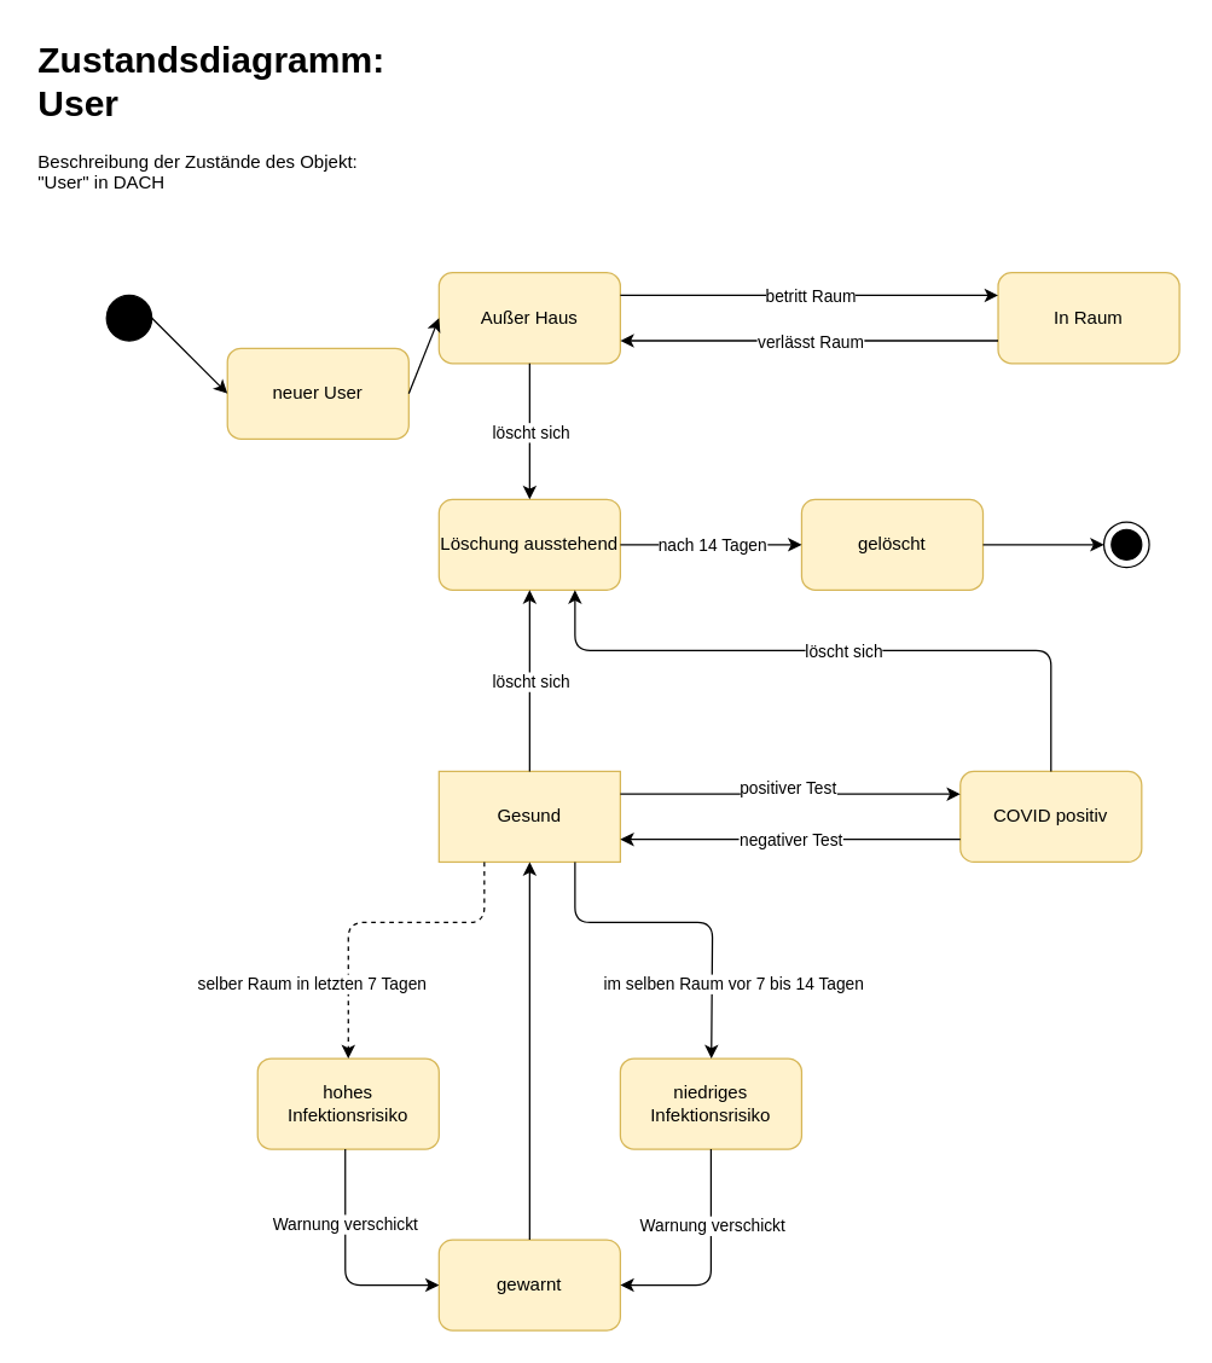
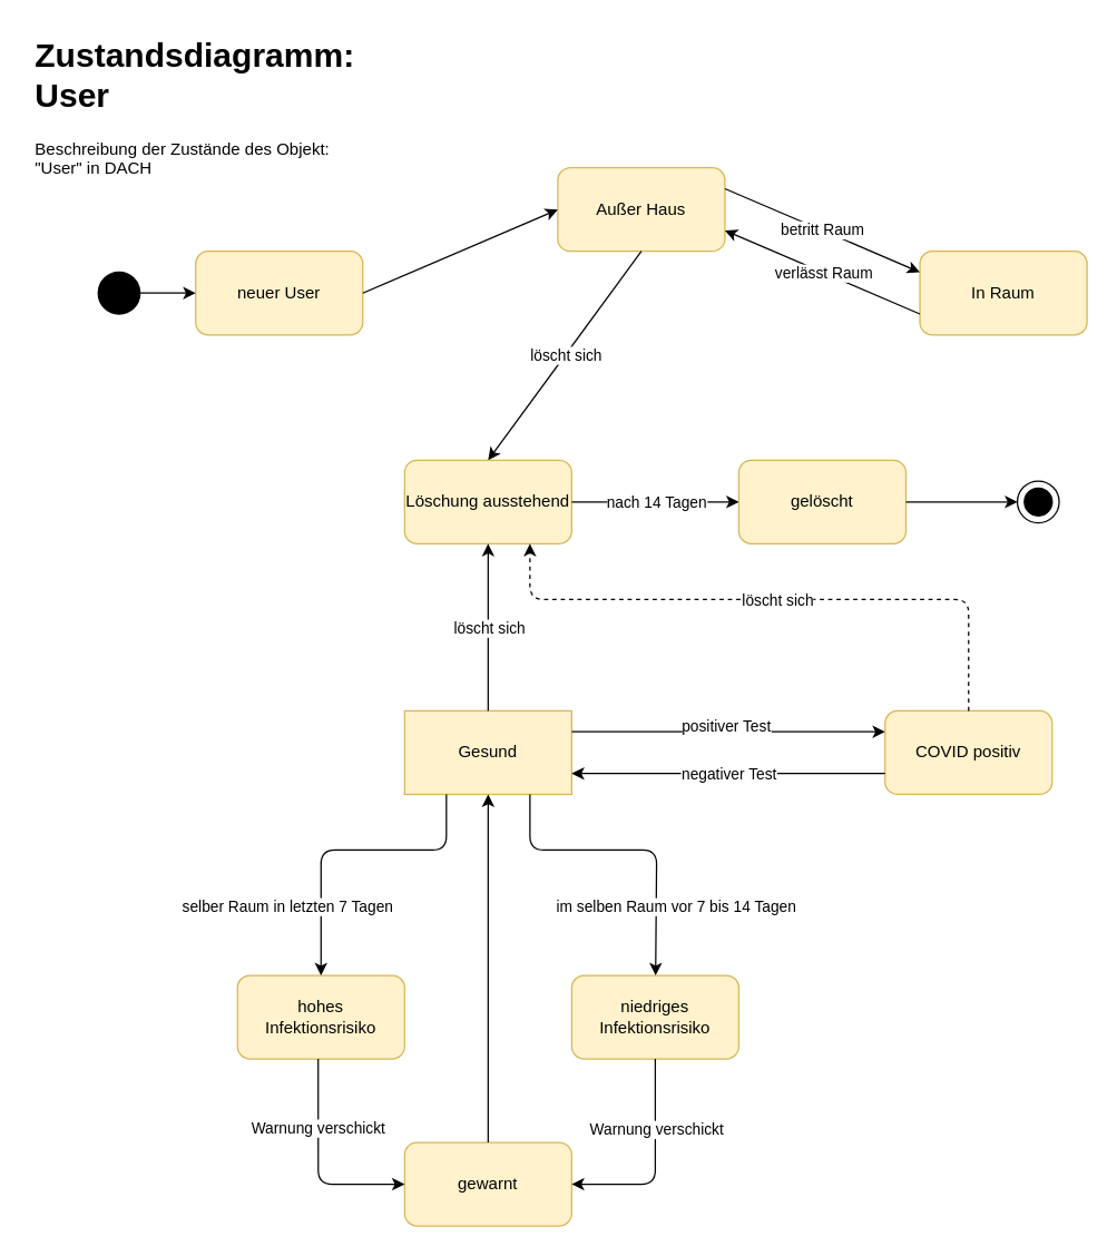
  <mxCell id="0" />
  <mxCell id="1" parent="0" />
  <mxCell id="2" value="&lt;h1&gt;Zustandsdiagramm: User&lt;/h1&gt;&lt;div&gt;Beschreibung der Zustände des Objekt: &quot;User&quot; in DACH&lt;/div&gt;" style="text;html=1;strokeColor=none;fillColor=none;spacing=5;spacingTop=-20;whiteSpace=wrap;overflow=hidden;rounded=0;" vertex="1" parent="1"><mxGeometry x="20" y="20" width="240" height="120" as="geometry" /></mxCell>
  <mxCell id="3" value="" style="ellipse;whiteSpace=wrap;html=1;aspect=fixed;fillColor=#000000;" vertex="1" parent="1"><mxGeometry x="70" y="195" width="30" height="30" as="geometry" /></mxCell>
- <mxCell id="4" value="neuer User" style="rounded=1;whiteSpace=wrap;html=1;fillColor=#fff2cc;strokeColor=#d6b656;" vertex="1" parent="1"><mxGeometry x="150" y="230" width="120" height="60" as="geometry" /></mxCell>
+ <mxCell id="4" value="neuer User" style="rounded=1;whiteSpace=wrap;html=1;fillColor=#fff2cc;strokeColor=#d6b656;" vertex="1" parent="1"><mxGeometry x="140" y="180" width="120" height="60" as="geometry" /></mxCell>
  <mxCell id="5" value="" style="endArrow=classic;html=1;entryX=0;entryY=0.5;entryDx=0;entryDy=0;exitX=1;exitY=0.5;exitDx=0;exitDy=0;" edge="1" parent="1" source="3" target="4"><mxGeometry width="50" height="50" relative="1" as="geometry"><mxPoint x="90" y="260" as="sourcePoint" /><mxPoint x="140" y="210" as="targetPoint" /></mxGeometry></mxCell>
- <mxCell id="6" value="Außer Haus" style="rounded=1;whiteSpace=wrap;html=1;fillColor=#fff2cc;strokeColor=#d6b656;" vertex="1" parent="1"><mxGeometry x="290" y="180" width="120" height="60" as="geometry" /></mxCell>
+ <mxCell id="6" value="Außer Haus" style="rounded=1;whiteSpace=wrap;html=1;fillColor=#fff2cc;strokeColor=#d6b656;" vertex="1" parent="1"><mxGeometry x="400" y="120" width="120" height="60" as="geometry" /></mxCell>
  <mxCell id="7" value="" style="endArrow=classic;html=1;entryX=0;entryY=0.5;entryDx=0;entryDy=0;exitX=1;exitY=0.5;exitDx=0;exitDy=0;" edge="1" parent="1" source="4" target="6"><mxGeometry width="50" height="50" relative="1" as="geometry"><mxPoint x="320" y="400" as="sourcePoint" /><mxPoint x="370" y="350" as="targetPoint" /></mxGeometry></mxCell>
  <mxCell id="8" value="In Raum" style="rounded=1;whiteSpace=wrap;html=1;fillColor=#fff2cc;strokeColor=#d6b656;" vertex="1" parent="1"><mxGeometry x="660" y="180" width="120" height="60" as="geometry" /></mxCell>
  <mxCell id="9" value="" style="endArrow=classic;html=1;entryX=0;entryY=0.25;entryDx=0;entryDy=0;exitX=1;exitY=0.25;exitDx=0;exitDy=0;" edge="1" parent="1" source="6" target="8"><mxGeometry relative="1" as="geometry"><mxPoint x="300" y="370" as="sourcePoint" /><mxPoint x="400" y="370" as="targetPoint" /></mxGeometry></mxCell>
  <mxCell id="10" value="betritt Raum" style="edgeLabel;resizable=0;html=1;align=center;verticalAlign=middle;" connectable="0" vertex="1" parent="9"><mxGeometry relative="1" as="geometry" /></mxCell>
  <mxCell id="11" value="" style="endArrow=classic;html=1;exitX=0;exitY=0.75;exitDx=0;exitDy=0;entryX=1;entryY=0.75;entryDx=0;entryDy=0;" edge="1" parent="1" source="8" target="6"><mxGeometry relative="1" as="geometry"><mxPoint x="300" y="370" as="sourcePoint" /><mxPoint x="400" y="370" as="targetPoint" /></mxGeometry></mxCell>
  <mxCell id="12" value="verlässt Raum" style="edgeLabel;resizable=0;html=1;align=center;verticalAlign=middle;" connectable="0" vertex="1" parent="11"><mxGeometry relative="1" as="geometry" /></mxCell>
  <mxCell id="13" value="Gesund" style="whiteSpace=wrap;html=1;fillColor=#fff2cc;strokeColor=#d6b656;rounded=0;" vertex="1" parent="1"><mxGeometry x="290" y="510" width="120" height="60" as="geometry" /></mxCell>
  <mxCell id="14" value="niedriges Infektionsrisiko" style="rounded=1;whiteSpace=wrap;html=1;fillColor=#fff2cc;strokeColor=#d6b656;" vertex="1" parent="1"><mxGeometry x="410" y="700" width="120" height="60" as="geometry" /></mxCell>
  <mxCell id="15" value="COVID positiv" style="rounded=1;whiteSpace=wrap;html=1;fillColor=#fff2cc;strokeColor=#d6b656;" vertex="1" parent="1"><mxGeometry x="635" y="510" width="120" height="60" as="geometry" /></mxCell>
  <mxCell id="16" value="hohes&lt;br&gt;Infektionsrisiko" style="rounded=1;whiteSpace=wrap;html=1;fillColor=#fff2cc;strokeColor=#d6b656;" vertex="1" parent="1"><mxGeometry x="170" y="700" width="120" height="60" as="geometry" /></mxCell>
  <mxCell id="17" value="" style="endArrow=classic;html=1;exitX=0.75;exitY=1;exitDx=0;exitDy=0;" edge="1" parent="1" source="13" target="14"><mxGeometry relative="1" as="geometry"><mxPoint x="480" y="500" as="sourcePoint" /><mxPoint x="590" y="499.5" as="targetPoint" /><Array as="points"><mxPoint x="380" y="610" /><mxPoint x="471" y="610" /></Array></mxGeometry></mxCell>
  <mxCell id="18" value="im selben Raum vor 7 bis 14 Tagen" style="edgeLabel;resizable=0;html=1;align=center;verticalAlign=middle;" connectable="0" vertex="1" parent="17"><mxGeometry relative="1" as="geometry"><mxPoint x="33" y="40" as="offset" /></mxGeometry></mxCell>
- <mxCell id="19" value="" style="endArrow=classic;html=1;entryX=0.5;entryY=0;entryDx=0;entryDy=0;exitX=0.25;exitY=1;exitDx=0;exitDy=0;dashed=1;" edge="1" parent="1" source="13" target="16"><mxGeometry relative="1" as="geometry"><mxPoint x="310" y="580" as="sourcePoint" /><mxPoint x="400" y="360" as="targetPoint" /><Array as="points"><mxPoint x="320" y="610" /><mxPoint x="230" y="610" /></Array></mxGeometry></mxCell>
+ <mxCell id="19" value="" style="endArrow=classic;html=1;entryX=0.5;entryY=0;entryDx=0;entryDy=0;exitX=0.25;exitY=1;exitDx=0;exitDy=0;" edge="1" parent="1" source="13" target="16"><mxGeometry relative="1" as="geometry"><mxPoint x="310" y="580" as="sourcePoint" /><mxPoint x="400" y="360" as="targetPoint" /><Array as="points"><mxPoint x="320" y="610" /><mxPoint x="230" y="610" /></Array></mxGeometry></mxCell>
  <mxCell id="20" value="selber Raum in&amp;nbsp;letzten 7 Tagen" style="edgeLabel;resizable=0;html=1;align=center;verticalAlign=middle;" connectable="0" vertex="1" parent="19"><mxGeometry relative="1" as="geometry"><mxPoint x="-45" y="40" as="offset" /></mxGeometry></mxCell>
  <mxCell id="21" value="Löschung ausstehend" style="rounded=1;whiteSpace=wrap;html=1;fillColor=#fff2cc;strokeColor=#d6b656;" vertex="1" parent="1"><mxGeometry x="290" y="330" width="120" height="60" as="geometry" /></mxCell>
  <mxCell id="22" value="" style="endArrow=classic;html=1;exitX=0.5;exitY=0;exitDx=0;exitDy=0;entryX=0.5;entryY=1;entryDx=0;entryDy=0;" edge="1" parent="1" source="13" target="21"><mxGeometry relative="1" as="geometry"><mxPoint x="300" y="430" as="sourcePoint" /><mxPoint x="400" y="430" as="targetPoint" /></mxGeometry></mxCell>
  <mxCell id="23" value="löscht sich" style="edgeLabel;resizable=0;html=1;align=center;verticalAlign=middle;" connectable="0" vertex="1" parent="22"><mxGeometry relative="1" as="geometry" /></mxCell>
  <mxCell id="24" value="" style="endArrow=classic;html=1;exitX=0.5;exitY=1;exitDx=0;exitDy=0;entryX=0.5;entryY=0;entryDx=0;entryDy=0;" edge="1" parent="1" source="6" target="21"><mxGeometry relative="1" as="geometry"><mxPoint x="300" y="360" as="sourcePoint" /><mxPoint x="400" y="360" as="targetPoint" /><Array as="points" /></mxGeometry></mxCell>
  <mxCell id="25" value="löscht sich" style="edgeLabel;resizable=0;html=1;align=center;verticalAlign=middle;" connectable="0" vertex="1" parent="24"><mxGeometry relative="1" as="geometry" /></mxCell>
  <mxCell id="26" value="gelöscht" style="rounded=1;whiteSpace=wrap;html=1;fillColor=#fff2cc;strokeColor=#d6b656;" vertex="1" parent="1"><mxGeometry x="530" y="330" width="120" height="60" as="geometry" /></mxCell>
  <mxCell id="27" value="" style="endArrow=classic;html=1;exitX=1;exitY=0.5;exitDx=0;exitDy=0;entryX=0;entryY=0.5;entryDx=0;entryDy=0;" edge="1" parent="1" source="21" target="26"><mxGeometry relative="1" as="geometry"><mxPoint x="300" y="450" as="sourcePoint" /><mxPoint x="400" y="450" as="targetPoint" /></mxGeometry></mxCell>
  <mxCell id="28" value="nach 14 Tagen" style="edgeLabel;resizable=0;html=1;align=center;verticalAlign=middle;" connectable="0" vertex="1" parent="27"><mxGeometry relative="1" as="geometry" /></mxCell>
  <mxCell id="29" value="" style="ellipse;whiteSpace=wrap;html=1;aspect=fixed;fillColor=#FFFFFF;" vertex="1" parent="1"><mxGeometry x="730" y="345" width="30" height="30" as="geometry" /></mxCell>
  <mxCell id="30" value="" style="ellipse;whiteSpace=wrap;html=1;aspect=fixed;fillColor=#000000;" vertex="1" parent="1"><mxGeometry x="735" y="350" width="20" height="20" as="geometry" /></mxCell>
  <mxCell id="31" value="" style="endArrow=classic;html=1;entryX=0;entryY=0.5;entryDx=0;entryDy=0;exitX=1;exitY=0.5;exitDx=0;exitDy=0;" edge="1" parent="1" source="26" target="29"><mxGeometry width="50" height="50" relative="1" as="geometry"><mxPoint x="320" y="480" as="sourcePoint" /><mxPoint x="370" y="430" as="targetPoint" /></mxGeometry></mxCell>
  <mxCell id="32" value="" style="endArrow=classic;html=1;exitX=1;exitY=0.25;exitDx=0;exitDy=0;entryX=0;entryY=0.25;entryDx=0;entryDy=0;" edge="1" parent="1" source="13" target="15"><mxGeometry relative="1" as="geometry"><mxPoint x="300" y="650" as="sourcePoint" /><mxPoint x="400" y="650" as="targetPoint" /><Array as="points" /></mxGeometry></mxCell>
  <mxCell id="33" value="positiver Test" style="edgeLabel;resizable=0;html=1;align=center;verticalAlign=middle;" connectable="0" vertex="1" parent="32"><mxGeometry relative="1" as="geometry"><mxPoint x="-3" y="-5" as="offset" /></mxGeometry></mxCell>
  <mxCell id="34" value="" style="endArrow=classic;html=1;exitX=0;exitY=0.75;exitDx=0;exitDy=0;entryX=1;entryY=0.75;entryDx=0;entryDy=0;" edge="1" parent="1" source="15" target="13"><mxGeometry relative="1" as="geometry"><mxPoint x="300" y="650" as="sourcePoint" /><mxPoint x="400" y="650" as="targetPoint" /><Array as="points" /></mxGeometry></mxCell>
  <mxCell id="35" value="negativer Test" style="edgeLabel;resizable=0;html=1;align=center;verticalAlign=middle;" connectable="0" vertex="1" parent="34"><mxGeometry relative="1" as="geometry" /></mxCell>
  <mxCell id="36" value="gewarnt" style="rounded=1;whiteSpace=wrap;html=1;fillColor=#fff2cc;strokeColor=#d6b656;" vertex="1" parent="1"><mxGeometry x="290" y="820" width="120" height="60" as="geometry" /></mxCell>
  <mxCell id="37" value="" style="endArrow=classic;html=1;exitX=0.5;exitY=1;exitDx=0;exitDy=0;entryX=0;entryY=0.5;entryDx=0;entryDy=0;" edge="1" parent="1" target="36"><mxGeometry relative="1" as="geometry"><mxPoint x="227.96" y="760" as="sourcePoint" /><mxPoint x="290" y="857.98" as="targetPoint" /><Array as="points"><mxPoint x="228" y="850" /></Array></mxGeometry></mxCell>
  <mxCell id="38" value="Warnung verschickt" style="edgeLabel;resizable=0;html=1;align=center;verticalAlign=middle;" connectable="0" vertex="1" parent="37"><mxGeometry relative="1" as="geometry"><mxPoint y="-26" as="offset" /></mxGeometry></mxCell>
  <mxCell id="39" value="" style="endArrow=classic;html=1;exitX=0.5;exitY=1;exitDx=0;exitDy=0;entryX=1;entryY=0.5;entryDx=0;entryDy=0;" edge="1" parent="1" source="14" target="36"><mxGeometry relative="1" as="geometry"><mxPoint x="300" y="750" as="sourcePoint" /><mxPoint x="400" y="750" as="targetPoint" /><Array as="points"><mxPoint x="470" y="850" /></Array></mxGeometry></mxCell>
  <mxCell id="40" value="Warnung verschickt" style="edgeLabel;resizable=0;html=1;align=center;verticalAlign=middle;" connectable="0" vertex="1" parent="39"><mxGeometry relative="1" as="geometry"><mxPoint y="-25" as="offset" /></mxGeometry></mxCell>
  <mxCell id="41" value="" style="endArrow=classic;html=1;exitX=0.5;exitY=0;exitDx=0;exitDy=0;entryX=0.5;entryY=1;entryDx=0;entryDy=0;" edge="1" parent="1" source="36" target="13"><mxGeometry width="50" height="50" relative="1" as="geometry"><mxPoint x="320" y="780" as="sourcePoint" /><mxPoint x="370" y="730" as="targetPoint" /></mxGeometry></mxCell>
- <mxCell id="42" value="" style="endArrow=classic;html=1;exitX=0.5;exitY=0;exitDx=0;exitDy=0;entryX=0.75;entryY=1;entryDx=0;entryDy=0;" edge="1" parent="1" source="15" target="21"><mxGeometry relative="1" as="geometry"><mxPoint x="300" y="550" as="sourcePoint" /><mxPoint x="400" y="550" as="targetPoint" /><Array as="points"><mxPoint x="695" y="430" /><mxPoint x="380" y="430" /></Array></mxGeometry></mxCell>
+ <mxCell id="42" value="" style="endArrow=classic;html=1;exitX=0.5;exitY=0;exitDx=0;exitDy=0;entryX=0.75;entryY=1;entryDx=0;entryDy=0;dashed=1;" edge="1" parent="1" source="15" target="21"><mxGeometry relative="1" as="geometry"><mxPoint x="300" y="550" as="sourcePoint" /><mxPoint x="400" y="550" as="targetPoint" /><Array as="points"><mxPoint x="695" y="430" /><mxPoint x="380" y="430" /></Array></mxGeometry></mxCell>
  <mxCell id="43" value="löscht sich" style="edgeLabel;resizable=0;html=1;align=center;verticalAlign=middle;" connectable="0" vertex="1" parent="42"><mxGeometry relative="1" as="geometry" /></mxCell>
